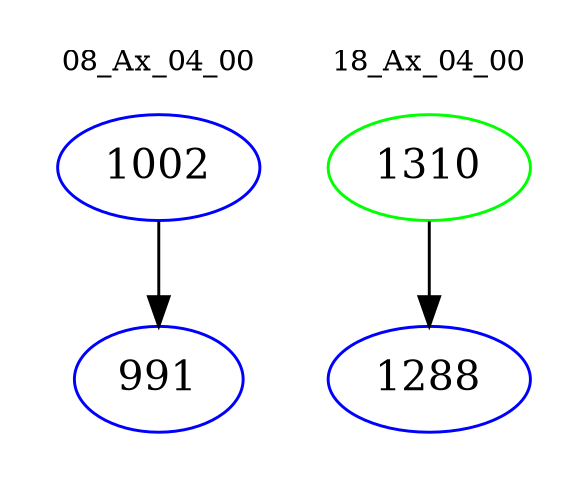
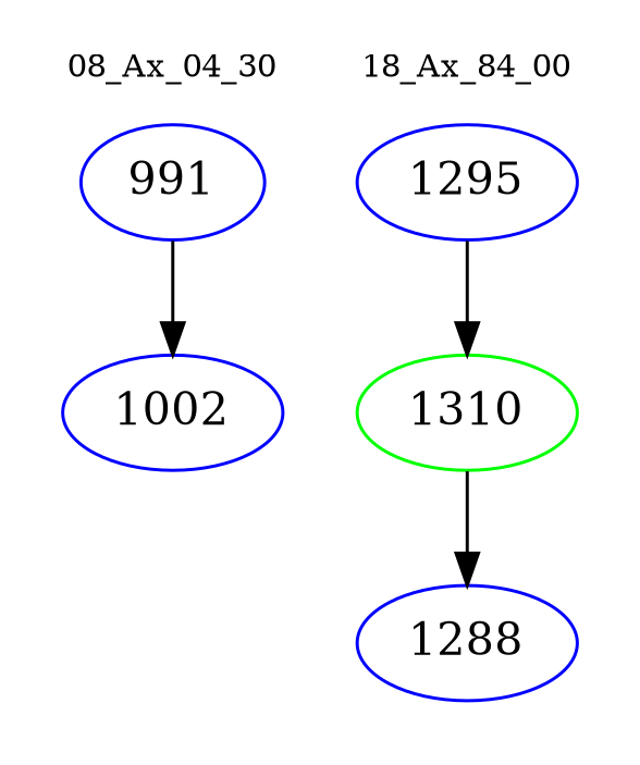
  digraph {
    node [color=blue]
    edge [color=black]
    n1 [label=991]
    n2 [label=1002]
+   n3 [label=1295]
    n4 [label=1288]
    n5 [color=green label=1310]
    subgraph cluster_1 {
      color=white
      fontsize=10
-     label="08_Ax_04_00"
+     label="08_Ax_04_30"
      n1
      n2
    }
    subgraph cluster_2 {
      color=white
      fontsize=10
-     label="18_Ax_04_00"
+     label="18_Ax_84_00"
+     n3
      n4
      n5
    }
-   n2 -> n1
+   n1 -> n2
+   n3 -> n5
    n5 -> n4
  }
